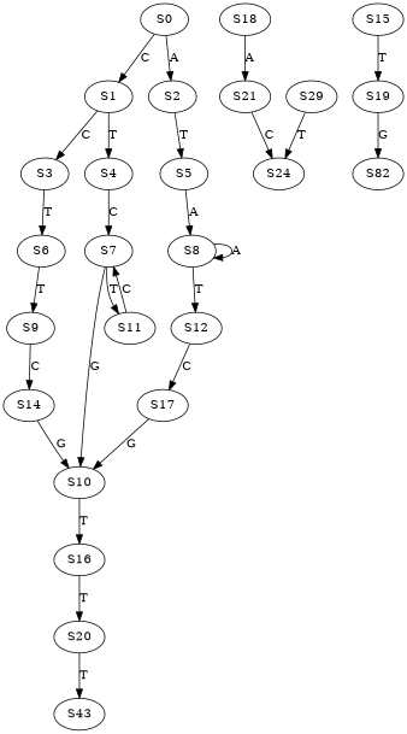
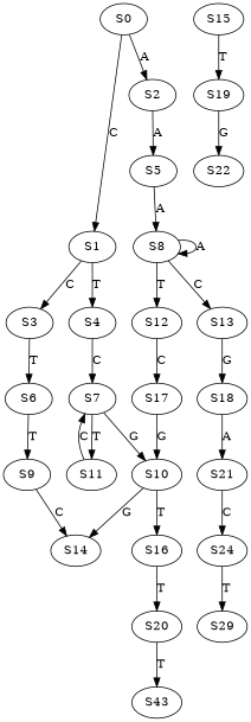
  strict digraph {
    S0
    S1
    S2
    S3
    S4
    S5
    S6
    S7
    S8
    S9
    S10
    S11
    S12
+   S13
    S14
    S16
    S17
    S18
    S15
    S19
    S20
    S21
-   S22 [label=S82]
+   S22
    n24 [label=S43]
    S24
    n26 [label=S29]
    S0 -> S1 [label=C]
    S0 -> S2 [label=A]
    S1 -> S3 [label=C]
    S1 -> S4 [label=T]
-   S2 -> S5 [label=T]
+   S2 -> S5 [label=A]
    S3 -> S6 [label=T]
    S4 -> S7 [label=C]
    S5 -> S8 [label=A]
    S6 -> S9 [label=T]
    S7 -> S10 [label=G]
    S7 -> S11 [label=T]
    S8 -> S8 [label=A]
    S8 -> S12 [label=T]
+   S8 -> S13 [label=C]
    S9 -> S14 [label=C]
    S10 -> S16 [label=T]
    S11 -> S7 [label=C]
    S12 -> S17 [label=C]
-   S14 -> S10 [label=G]
+   S13 -> S18 [label=G]
+   S10 -> S14 [label=G]
    S16 -> S20 [label=T]
    S17 -> S10 [label=G]
    S18 -> S21 [label=A]
    S15 -> S19 [label=T]
    S19 -> S22 [label=G]
    S20 -> n24 [label=T]
    S21 -> S24 [label=C]
-   n26 -> S24 [label=T]
+   S24 -> n26 [label=T]
  }
